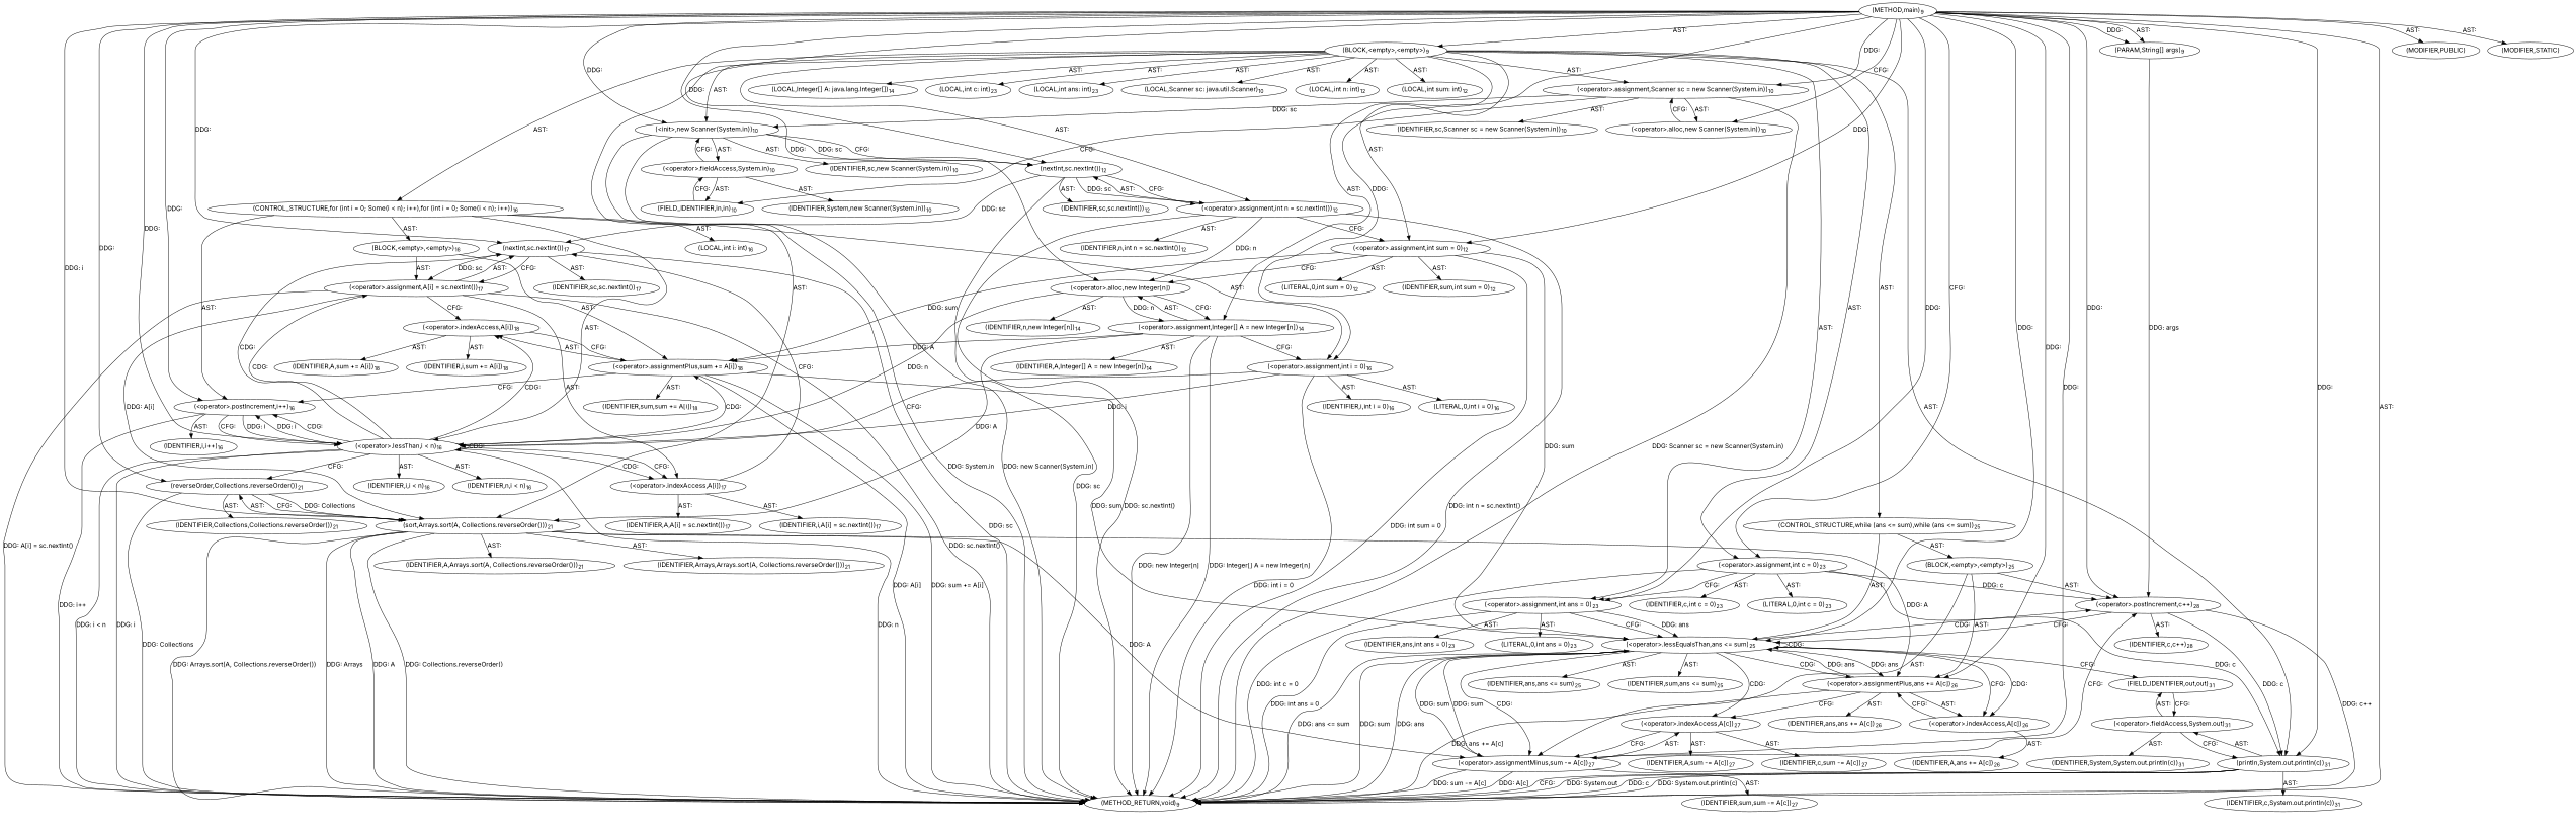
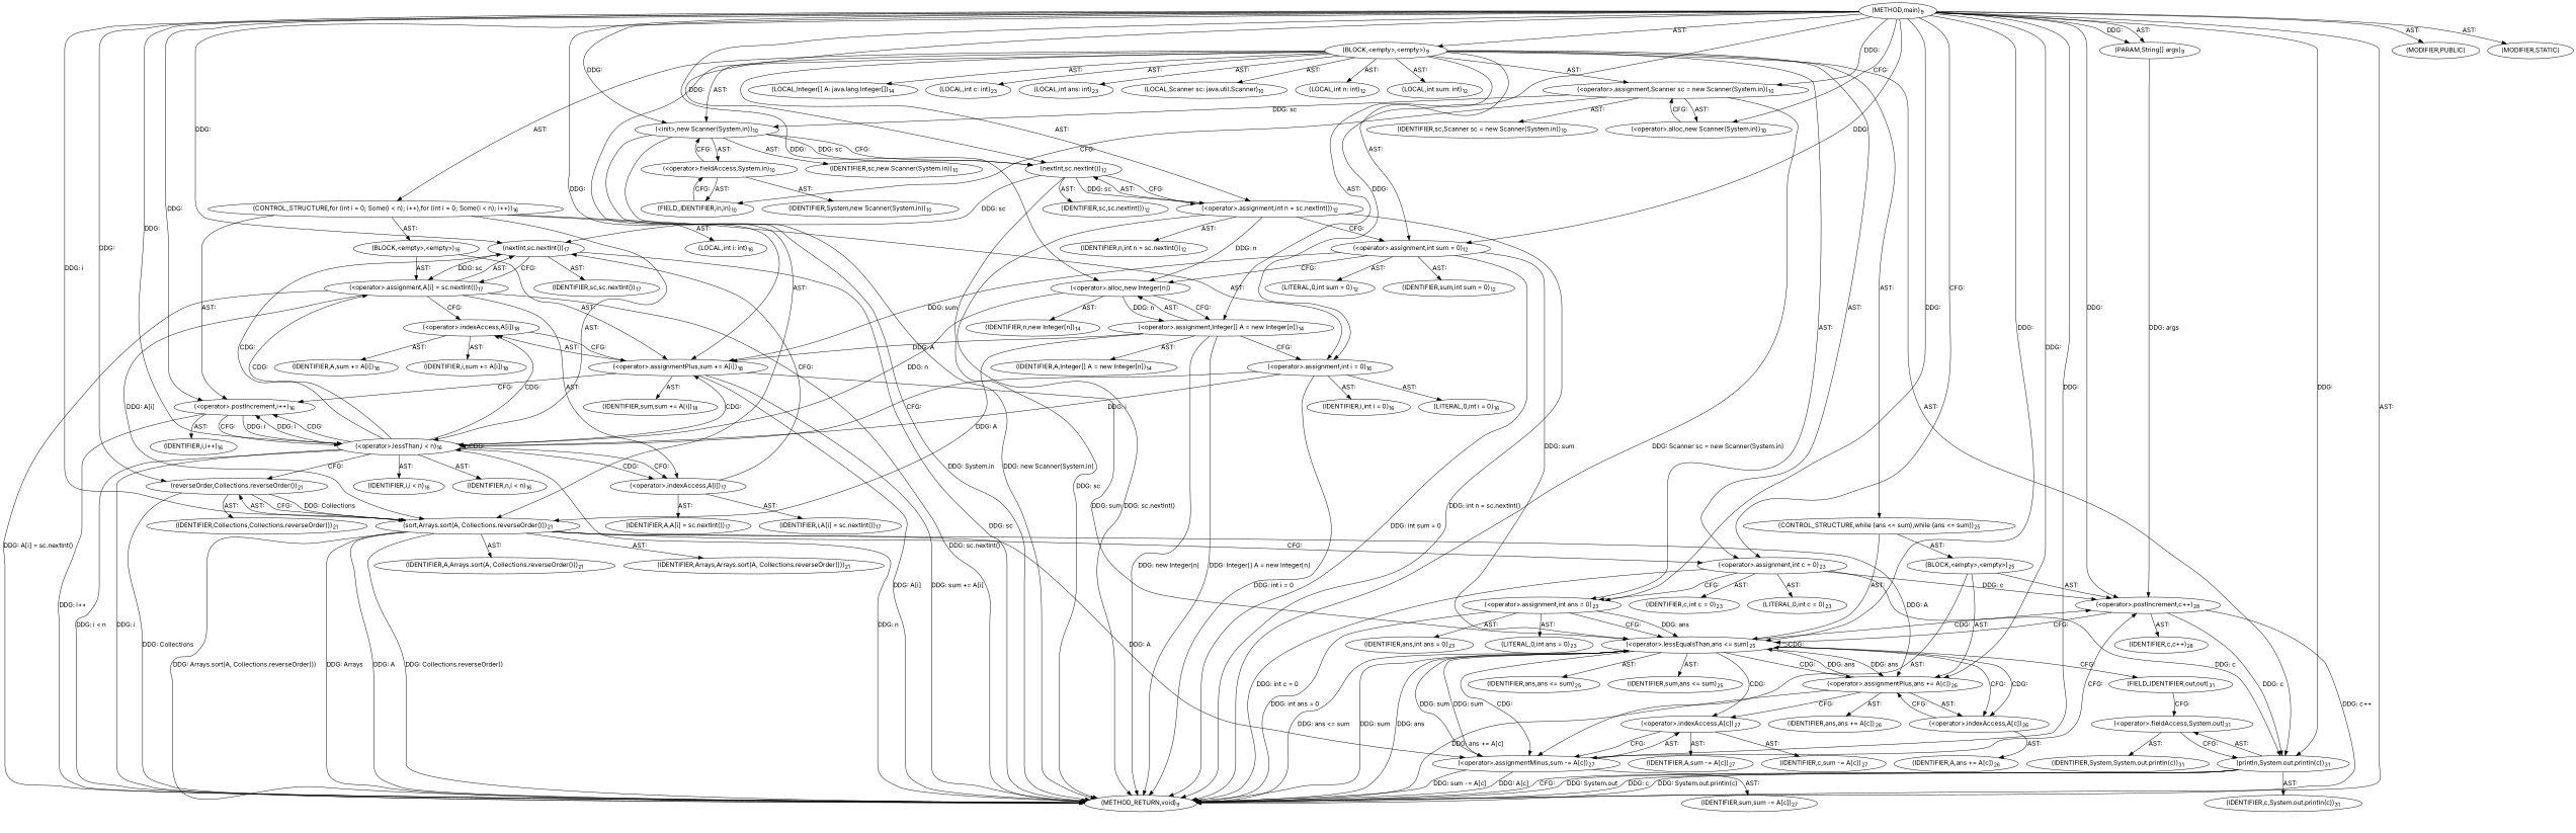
  digraph {
    fontname=Inter
    node [fontname=Inter]
    edge [fontname=Inter]
    n1 [label=<(METHOD,main)<SUB>9</SUB>>]
    n2 [label=<(PARAM,String[] args)<SUB>9</SUB>>]
    n3 [label=<(BLOCK,&lt;empty&gt;,&lt;empty&gt;)<SUB>9</SUB>>]
    n4 [label=<(&lt;operator&gt;.assignment,Scanner sc = new Scanner(System.in))<SUB>10</SUB>>]
    n5 [label=<(&lt;operator&gt;.alloc,new Scanner(System.in))<SUB>10</SUB>>]
    n6 [label=<(&lt;init&gt;,new Scanner(System.in))<SUB>10</SUB>>]
    n7 [label=<(nextInt,sc.nextInt())<SUB>12</SUB>>]
    n8 [label=<(&lt;operator&gt;.assignment,int sum = 0)<SUB>12</SUB>>]
    n9 [label=<(&lt;operator&gt;.alloc,new Integer[n])>]
    n10 [label=<(&lt;operator&gt;.assignment,int i = 0)<SUB>16</SUB>>]
    n11 [label=<(&lt;operator&gt;.lessThan,i &lt; n)<SUB>16</SUB>>]
    n12 [label=<(&lt;operator&gt;.postIncrement,i++)<SUB>16</SUB>>]
    n13 [label=<(nextInt,sc.nextInt())<SUB>17</SUB>>]
    n14 [label=<(&lt;operator&gt;.assignmentPlus,sum += A[i])<SUB>18</SUB>>]
    n15 [label=<(sort,Arrays.sort(A, Collections.reverseOrder()))<SUB>21</SUB>>]
    n16 [label=<(reverseOrder,Collections.reverseOrder())<SUB>21</SUB>>]
    n17 [label=<(&lt;operator&gt;.assignment,int c = 0)<SUB>23</SUB>>]
    n18 [label=<(&lt;operator&gt;.assignment,int ans = 0)<SUB>23</SUB>>]
    n19 [label=<(&lt;operator&gt;.lessEqualsThan,ans &lt;= sum)<SUB>25</SUB>>]
    n20 [label=<(&lt;operator&gt;.assignmentPlus,ans += A[c])<SUB>26</SUB>>]
    n21 [label=<(&lt;operator&gt;.assignmentMinus,sum -= A[c])<SUB>27</SUB>>]
    n22 [label=<(&lt;operator&gt;.postIncrement,c++)<SUB>28</SUB>>]
    n23 [label=<(println,System.out.println(c))<SUB>31</SUB>>]
    n24 [label=<(MODIFIER,PUBLIC)>]
    n25 [label=<(MODIFIER,STATIC)>]
    n26 [label=<(METHOD_RETURN,void)<SUB>9</SUB>>]
    n27 [label=<(LOCAL,Scanner sc: java.util.Scanner)<SUB>10</SUB>>]
    n28 [label=<(LOCAL,int n: int)<SUB>12</SUB>>]
    n29 [label=<(LOCAL,int sum: int)<SUB>12</SUB>>]
    n30 [label=<(&lt;operator&gt;.assignment,int n = sc.nextInt())<SUB>12</SUB>>]
    n31 [label=<(LOCAL,Integer[] A: java.lang.Integer[])<SUB>14</SUB>>]
    n32 [label=<(&lt;operator&gt;.assignment,Integer[] A = new Integer[n])<SUB>14</SUB>>]
    n33 [label=<(CONTROL_STRUCTURE,for (int i = 0; Some(i &lt; n); i++),for (int i = 0; Some(i &lt; n); i++))<SUB>16</SUB>>]
    n34 [label=<(LOCAL,int c: int)<SUB>23</SUB>>]
    n35 [label=<(LOCAL,int ans: int)<SUB>23</SUB>>]
    n36 [label=<(CONTROL_STRUCTURE,while (ans &lt;= sum),while (ans &lt;= sum))<SUB>25</SUB>>]
    n37 [label=<(IDENTIFIER,sc,Scanner sc = new Scanner(System.in))<SUB>10</SUB>>]
    n38 [label=<(FIELD_IDENTIFIER,in,in)<SUB>10</SUB>>]
    n39 [label=<(IDENTIFIER,sc,new Scanner(System.in))<SUB>10</SUB>>]
    n40 [label=<(&lt;operator&gt;.fieldAccess,System.in)<SUB>10</SUB>>]
    n41 [label=<(IDENTIFIER,sc,sc.nextInt())<SUB>12</SUB>>]
    n42 [label=<(IDENTIFIER,sum,int sum = 0)<SUB>12</SUB>>]
    n43 [label=<(LITERAL,0,int sum = 0)<SUB>12</SUB>>]
    n44 [label=<(IDENTIFIER,n,new Integer[n])<SUB>14</SUB>>]
    n45 [label=<(IDENTIFIER,i,int i = 0)<SUB>16</SUB>>]
    n46 [label=<(LITERAL,0,int i = 0)<SUB>16</SUB>>]
    n47 [label=<(IDENTIFIER,i,i &lt; n)<SUB>16</SUB>>]
    n48 [label=<(IDENTIFIER,n,i &lt; n)<SUB>16</SUB>>]
    n49 [label=<(&lt;operator&gt;.assignment,A[i] = sc.nextInt())<SUB>17</SUB>>]
    n50 [label=<(&lt;operator&gt;.indexAccess,A[i])<SUB>17</SUB>>]
    n51 [label=<(&lt;operator&gt;.indexAccess,A[i])<SUB>18</SUB>>]
    n52 [label=<(IDENTIFIER,i,i++)<SUB>16</SUB>>]
    n53 [label=<(IDENTIFIER,sc,sc.nextInt())<SUB>17</SUB>>]
    n54 [label=<(IDENTIFIER,sum,sum += A[i])<SUB>18</SUB>>]
    n55 [label=<(IDENTIFIER,Arrays,Arrays.sort(A, Collections.reverseOrder()))<SUB>21</SUB>>]
    n56 [label=<(IDENTIFIER,A,Arrays.sort(A, Collections.reverseOrder()))<SUB>21</SUB>>]
    n57 [label=<(IDENTIFIER,Collections,Collections.reverseOrder())<SUB>21</SUB>>]
    n58 [label=<(IDENTIFIER,c,int c = 0)<SUB>23</SUB>>]
    n59 [label=<(LITERAL,0,int c = 0)<SUB>23</SUB>>]
    n60 [label=<(IDENTIFIER,ans,int ans = 0)<SUB>23</SUB>>]
    n61 [label=<(LITERAL,0,int ans = 0)<SUB>23</SUB>>]
    n62 [label=<(IDENTIFIER,ans,ans &lt;= sum)<SUB>25</SUB>>]
    n63 [label=<(IDENTIFIER,sum,ans &lt;= sum)<SUB>25</SUB>>]
    n64 [label=<(&lt;operator&gt;.indexAccess,A[c])<SUB>26</SUB>>]
    n65 [label=<(&lt;operator&gt;.indexAccess,A[c])<SUB>27</SUB>>]
    n66 [label=<(FIELD_IDENTIFIER,out,out)<SUB>31</SUB>>]
    n67 [label=<(IDENTIFIER,ans,ans += A[c])<SUB>26</SUB>>]
    n68 [label=<(IDENTIFIER,sum,sum -= A[c])<SUB>27</SUB>>]
    n69 [label=<(IDENTIFIER,c,c++)<SUB>28</SUB>>]
    n70 [label=<(&lt;operator&gt;.fieldAccess,System.out)<SUB>31</SUB>>]
    n71 [label=<(IDENTIFIER,c,System.out.println(c))<SUB>31</SUB>>]
    n72 [label=<(IDENTIFIER,n,int n = sc.nextInt())<SUB>12</SUB>>]
    n73 [label=<(IDENTIFIER,A,Integer[] A = new Integer[n])<SUB>14</SUB>>]
    n74 [label=<(LOCAL,int i: int)<SUB>16</SUB>>]
    n75 [label=<(BLOCK,&lt;empty&gt;,&lt;empty&gt;)<SUB>16</SUB>>]
    n76 [label=<(BLOCK,&lt;empty&gt;,&lt;empty&gt;)<SUB>25</SUB>>]
    n77 [label=<(IDENTIFIER,System,new Scanner(System.in))<SUB>10</SUB>>]
    n78 [label=<(IDENTIFIER,A,A[i] = sc.nextInt())<SUB>17</SUB>>]
    n79 [label=<(IDENTIFIER,i,A[i] = sc.nextInt())<SUB>17</SUB>>]
    n80 [label=<(IDENTIFIER,A,sum += A[i])<SUB>18</SUB>>]
    n81 [label=<(IDENTIFIER,i,sum += A[i])<SUB>18</SUB>>]
    n82 [label=<(IDENTIFIER,A,ans += A[c])<SUB>26</SUB>>]
    n83 [label=<(IDENTIFIER,A,sum -= A[c])<SUB>27</SUB>>]
    n84 [label=<(IDENTIFIER,c,sum -= A[c])<SUB>27</SUB>>]
    n85 [label=<(IDENTIFIER,System,System.out.println(c))<SUB>31</SUB>>]
    n1 -> n2 [label="AST: "]
    n1 -> n2 [label="DDG: "]
    n1 -> n3 [label="AST: "]
    n1 -> n4 [label="DDG: "]
    n1 -> n5 [label="CFG: "]
    n1 -> n6 [label="DDG: "]
    n1 -> n7 [label="DDG: "]
    n1 -> n8 [label="DDG: "]
    n1 -> n9 [label="DDG: "]
    n1 -> n10 [label="DDG: "]
    n1 -> n11 [label="DDG: "]
    n1 -> n12 [label="DDG: "]
    n1 -> n13 [label="DDG: "]
+   n1 -> n14 [label="DDG: "]
    n1 -> n15 [label="DDG: i"]
    n1 -> n16 [label="DDG: "]
    n1 -> n17 [label="CFG: "]
    n1 -> n18 [label="DDG: "]
    n1 -> n19 [label="DDG: "]
    n1 -> n20 [label="DDG: "]
    n1 -> n21 [label="DDG: "]
    n1 -> n22 [label="DDG: "]
    n1 -> n23 [label="DDG: "]
    n1 -> n24 [label="AST: "]
    n1 -> n25 [label="AST: "]
    n1 -> n26 [label="AST: "]
    n2 -> n22 [label="DDG: args"]
    n3 -> n4 [label="AST: "]
    n3 -> n6 [label="AST: "]
    n3 -> n8 [label="AST: "]
    n3 -> n15 [label="AST: "]
    n3 -> n17 [label="AST: "]
    n3 -> n18 [label="AST: "]
    n3 -> n23 [label="AST: "]
    n3 -> n27 [label="AST: "]
    n3 -> n28 [label="AST: "]
    n3 -> n29 [label="AST: "]
    n3 -> n30 [label="AST: "]
    n3 -> n31 [label="AST: "]
    n3 -> n32 [label="AST: "]
    n3 -> n33 [label="AST: "]
    n3 -> n34 [label="AST: "]
    n3 -> n35 [label="AST: "]
    n3 -> n36 [label="AST: "]
    n4 -> n5 [label="AST: "]
    n4 -> n6 [label="DDG: sc"]
    n4 -> n26 [label="DDG: Scanner sc = new Scanner(System.in)"]
    n4 -> n37 [label="AST: "]
    n4 -> n38 [label="CFG: "]
    n5 -> n4 [label="CFG: "]
    n6 -> n7 [label="CFG: "]
    n6 -> n7 [label="DDG: sc"]
    n6 -> n26 [label="DDG: System.in"]
    n6 -> n26 [label="DDG: new Scanner(System.in)"]
    n6 -> n39 [label="AST: "]
    n6 -> n40 [label="AST: "]
    n7 -> n13 [label="DDG: sc"]
    n7 -> n26 [label="DDG: sc"]
    n7 -> n30 [label="CFG: "]
    n7 -> n30 [label="DDG: sc"]
    n7 -> n41 [label="AST: "]
    n8 -> n9 [label="CFG: "]
    n8 -> n14 [label="DDG: sum"]
    n8 -> n19 [label="DDG: sum"]
    n8 -> n26 [label="DDG: int sum = 0"]
    n8 -> n42 [label="AST: "]
    n8 -> n43 [label="AST: "]
    n9 -> n11 [label="DDG: n"]
    n9 -> n32 [label="CFG: "]
    n9 -> n32 [label="DDG: n"]
    n9 -> n44 [label="AST: "]
    n10 -> n11 [label="CFG: "]
    n10 -> n11 [label="DDG: i"]
    n10 -> n26 [label="DDG: int i = 0"]
    n10 -> n45 [label="AST: "]
    n10 -> n46 [label="AST: "]
    n11 -> n11 [label="CDG: "]
    n11 -> n12 [label="DDG: i"]
    n11 -> n12 [label="CDG: "]
    n11 -> n13 [label="CDG: "]
    n11 -> n14 [label="CDG: "]
    n11 -> n16 [label="CFG: "]
    n11 -> n26 [label="DDG: i"]
    n11 -> n26 [label="DDG: n"]
    n11 -> n26 [label="DDG: i &lt; n"]
    n11 -> n47 [label="AST: "]
    n11 -> n48 [label="AST: "]
    n11 -> n49 [label="CDG: "]
    n11 -> n50 [label="CFG: "]
    n11 -> n50 [label="CDG: "]
    n11 -> n51 [label="CDG: "]
    n12 -> n11 [label="CFG: "]
    n12 -> n11 [label="DDG: i"]
    n12 -> n26 [label="DDG: i++"]
    n12 -> n52 [label="AST: "]
    n13 -> n26 [label="DDG: sc"]
    n13 -> n49 [label="CFG: "]
    n13 -> n49 [label="DDG: sc"]
    n13 -> n53 [label="AST: "]
    n14 -> n12 [label="CFG: "]
    n14 -> n19 [label="DDG: sum"]
    n14 -> n26 [label="DDG: A[i]"]
    n14 -> n26 [label="DDG: sum += A[i]"]
    n14 -> n51 [label="AST: "]
    n14 -> n54 [label="AST: "]
    n15 -> n16 [label="AST: "]
+   n15 -> n17 [label="CFG: "]
    n15 -> n20 [label="DDG: A"]
    n15 -> n21 [label="DDG: A"]
    n15 -> n26 [label="DDG: A"]
    n15 -> n26 [label="DDG: Collections.reverseOrder()"]
    n15 -> n26 [label="DDG: Arrays.sort(A, Collections.reverseOrder())"]
    n15 -> n26 [label="DDG: Arrays"]
    n15 -> n55 [label="AST: "]
    n15 -> n56 [label="AST: "]
    n16 -> n15 [label="CFG: "]
    n16 -> n15 [label="DDG: Collections"]
    n16 -> n26 [label="DDG: Collections"]
    n16 -> n57 [label="AST: "]
    n17 -> n18 [label="CFG: "]
    n17 -> n22 [label="DDG: c"]
    n17 -> n23 [label="DDG: c"]
    n17 -> n26 [label="DDG: int c = 0"]
    n17 -> n58 [label="AST: "]
    n17 -> n59 [label="AST: "]
    n18 -> n19 [label="CFG: "]
    n18 -> n19 [label="DDG: ans"]
    n18 -> n26 [label="DDG: int ans = 0"]
    n18 -> n60 [label="AST: "]
    n18 -> n61 [label="AST: "]
    n19 -> n19 [label="CDG: "]
    n19 -> n20 [label="DDG: ans"]
    n19 -> n20 [label="CDG: "]
    n19 -> n21 [label="DDG: sum"]
    n19 -> n21 [label="CDG: "]
    n19 -> n22 [label="CDG: "]
    n19 -> n26 [label="DDG: ans"]
    n19 -> n26 [label="DDG: sum"]
    n19 -> n26 [label="DDG: ans &lt;= sum"]
    n19 -> n62 [label="AST: "]
    n19 -> n63 [label="AST: "]
    n19 -> n64 [label="CFG: "]
    n19 -> n64 [label="CDG: "]
    n19 -> n65 [label="CDG: "]
    n19 -> n66 [label="CFG: "]
    n20 -> n19 [label="DDG: ans"]
    n20 -> n26 [label="DDG: ans += A[c]"]
    n20 -> n64 [label="AST: "]
    n20 -> n65 [label="CFG: "]
    n20 -> n67 [label="AST: "]
    n21 -> n19 [label="DDG: sum"]
    n21 -> n22 [label="CFG: "]
    n21 -> n26 [label="DDG: A[c]"]
    n21 -> n26 [label="DDG: sum -= A[c]"]
    n21 -> n65 [label="AST: "]
    n21 -> n68 [label="AST: "]
    n22 -> n19 [label="CFG: "]
    n22 -> n23 [label="DDG: c"]
    n22 -> n26 [label="DDG: c++"]
    n22 -> n69 [label="AST: "]
    n23 -> n26 [label="CFG: "]
    n23 -> n26 [label="DDG: System.out"]
    n23 -> n26 [label="DDG: c"]
    n23 -> n26 [label="DDG: System.out.println(c)"]
    n23 -> n70 [label="AST: "]
    n23 -> n71 [label="AST: "]
    n30 -> n7 [label="AST: "]
    n30 -> n8 [label="CFG: "]
    n30 -> n9 [label="DDG: n"]
    n30 -> n26 [label="DDG: sc.nextInt()"]
    n30 -> n26 [label="DDG: int n = sc.nextInt()"]
    n30 -> n72 [label="AST: "]
    n32 -> n9 [label="AST: "]
    n32 -> n10 [label="CFG: "]
    n32 -> n14 [label="DDG: A"]
    n32 -> n15 [label="DDG: A"]
    n32 -> n26 [label="DDG: new Integer[n]"]
    n32 -> n26 [label="DDG: Integer[] A = new Integer[n]"]
    n32 -> n73 [label="AST: "]
    n33 -> n10 [label="AST: "]
    n33 -> n11 [label="AST: "]
    n33 -> n12 [label="AST: "]
    n33 -> n74 [label="AST: "]
    n33 -> n75 [label="AST: "]
    n36 -> n19 [label="AST: "]
    n36 -> n76 [label="AST: "]
    n38 -> n40 [label="CFG: "]
    n40 -> n6 [label="CFG: "]
    n40 -> n38 [label="AST: "]
    n40 -> n77 [label="AST: "]
    n49 -> n13 [label="AST: "]
    n49 -> n15 [label="DDG: A[i]"]
    n49 -> n26 [label="DDG: sc.nextInt()"]
    n49 -> n26 [label="DDG: A[i] = sc.nextInt()"]
    n49 -> n50 [label="AST: "]
    n49 -> n51 [label="CFG: "]
    n50 -> n13 [label="CFG: "]
    n50 -> n78 [label="AST: "]
    n50 -> n79 [label="AST: "]
    n51 -> n14 [label="CFG: "]
    n51 -> n80 [label="AST: "]
    n51 -> n81 [label="AST: "]
    n64 -> n20 [label="CFG: "]
    n64 -> n82 [label="AST: "]
    n65 -> n21 [label="CFG: "]
    n65 -> n83 [label="AST: "]
    n65 -> n84 [label="AST: "]
    n66 -> n70 [label="CFG: "]
    n70 -> n23 [label="CFG: "]
-   n70 -> n66 [label="AST: "]
    n70 -> n85 [label="AST: "]
    n75 -> n14 [label="AST: "]
    n75 -> n49 [label="AST: "]
    n76 -> n20 [label="AST: "]
    n76 -> n21 [label="AST: "]
    n76 -> n22 [label="AST: "]
  }
